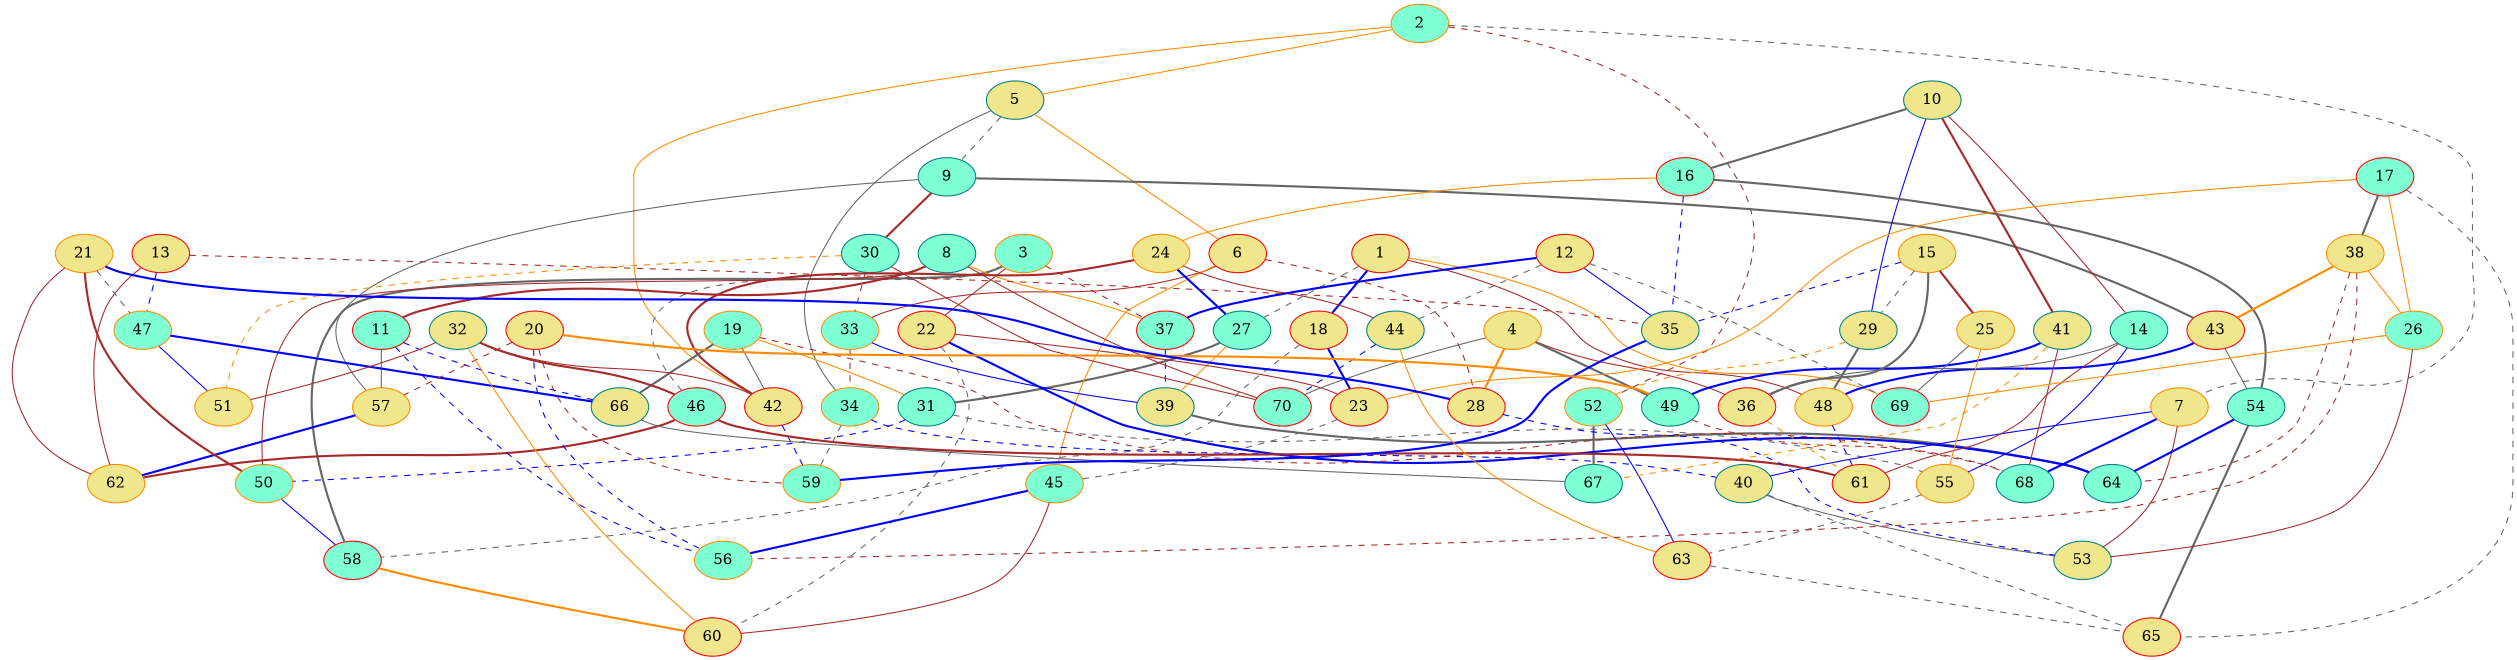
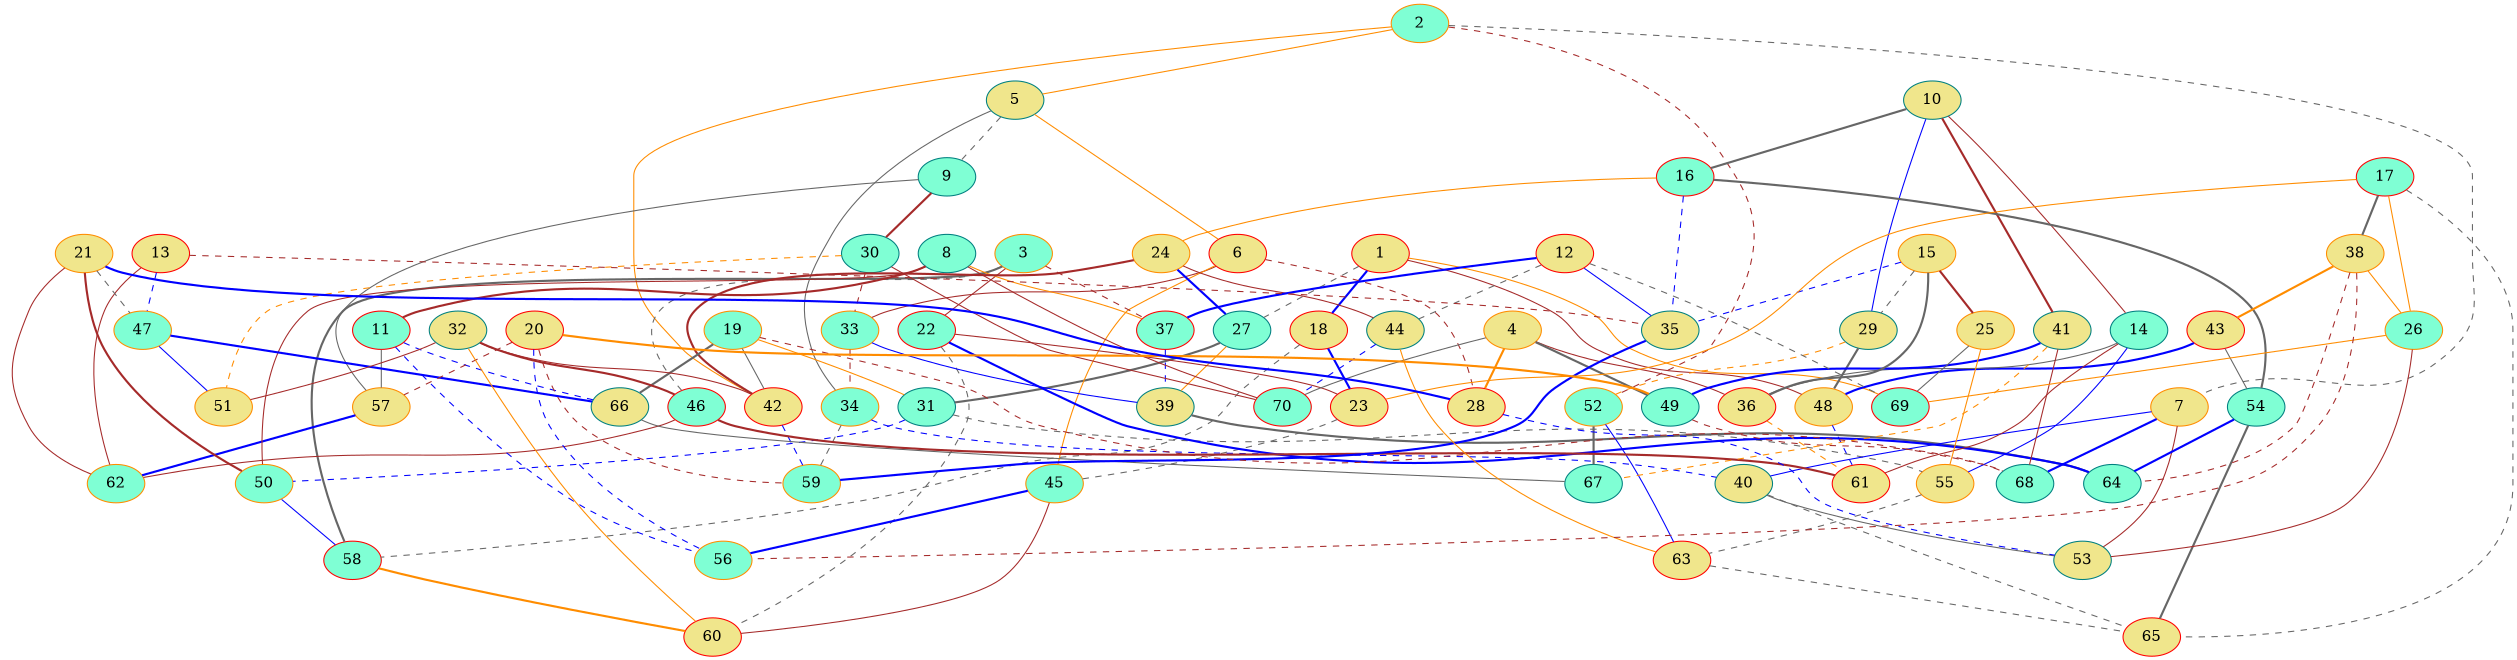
  graph {
    node [color=red fillcolor=khaki style=filled]
    edge [color=gray40 style=solid]
    1
    18
    27 [color=teal fillcolor=aquamarine]
    48 [color=darkorange]
    69 [fillcolor=aquamarine]
    58 [fillcolor=aquamarine]
    23
    31 [color=teal fillcolor=aquamarine]
    39 [color=teal]
    61
    2 [color=darkorange fillcolor=aquamarine]
    5 [color=teal]
    7 [color=darkorange]
    42
    52 [color=darkorange fillcolor=aquamarine]
    6
    9 [color=teal fillcolor=aquamarine]
    34 [color=darkorange fillcolor=aquamarine]
    40 [color=teal]
    53 [color=teal]
    68 [color=teal fillcolor=aquamarine]
    59 [color=darkorange fillcolor=aquamarine]
    67 [color=teal fillcolor=aquamarine]
    63
    3 [color=darkorange fillcolor=aquamarine]
-   22
+   22 [fillcolor=aquamarine]
    37 [fillcolor=aquamarine]
    46 [fillcolor=aquamarine]
    60
    64 [color=teal fillcolor=aquamarine]
-   62 [color=darkorange]
+   62 [color=darkorange fillcolor=aquamarine]
    28
    4 [color=darkorange]
    36
    49 [color=teal fillcolor=aquamarine]
    70 [fillcolor=aquamarine]
    33 [color=darkorange fillcolor=aquamarine]
    45 [color=darkorange fillcolor=aquamarine]
    30 [color=teal fillcolor=aquamarine]
    43
    57 [color=darkorange]
    56 [color=darkorange fillcolor=aquamarine]
    65
    8 [color=teal fillcolor=aquamarine]
    11 [fillcolor=aquamarine]
    50 [color=darkorange fillcolor=aquamarine]
    66 [color=teal]
    51 [color=darkorange]
    54 [color=teal fillcolor=aquamarine]
    10 [color=teal]
    14 [color=teal fillcolor=aquamarine]
    16 [fillcolor=aquamarine]
    29 [color=teal]
    41 [color=teal]
    55 [color=darkorange]
    35 [color=teal]
    24 [color=darkorange]
    12
    44 [color=teal]
    13
    47 [color=darkorange fillcolor=aquamarine]
    15 [color=darkorange]
    25 [color=darkorange]
    17 [fillcolor=aquamarine]
    26 [color=darkorange fillcolor=aquamarine]
    38 [color=darkorange]
    19 [color=darkorange fillcolor=aquamarine]
    20
    21 [color=darkorange]
    32 [color=teal]
    1 -- 18 [color=blue style=bold]
    1 -- 27 [style=dashed]
    1 -- 48 [color=brown]
    1 -- 69 [color=darkorange]
    18 -- 58 [style=dashed]
    18 -- 23 [color=blue style=bold]
    27 -- 31 [style=bold]
    27 -- 39 [color=darkorange]
    48 -- 61 [color=blue style=dashed]
    58 -- 60 [color=darkorange style=bold]
    23 -- 45 [style=dashed]
    31 -- 50 [color=blue style=dashed]
    31 -- 55 [style=dashed]
    39 -- 64 [style=bold]
    2 -- 5 [color=darkorange]
    2 -- 7 [style=dashed]
    2 -- 42 [color=darkorange]
    2 -- 52 [color=brown style=dashed]
    5 -- 6 [color=darkorange]
    5 -- 9 [style=dashed]
    5 -- 34
    7 -- 40 [color=blue]
    7 -- 53 [color=brown]
    7 -- 68 [color=blue style=bold]
    42 -- 59 [color=blue style=dashed]
    52 -- 67 [style=bold]
    52 -- 63 [color=blue]
    6 -- 28 [color=brown style=dashed]
    6 -- 33 [color=brown]
    6 -- 45 [color=darkorange]
    9 -- 30 [color=brown style=bold]
-   9 -- 43 [style=bold]
    9 -- 57
    34 -- 40 [color=blue style=dashed]
    34 -- 59 [style=dashed]
    40 -- 53
    40 -- 65 [style=dashed]
    63 -- 65 [style=dashed]
    3 -- 58 [style=bold]
    3 -- 22 [color=brown]
    3 -- 37 [color=brown style=dashed]
    3 -- 46 [style=dashed]
    22 -- 23 [color=brown]
    22 -- 60 [style=dashed]
    22 -- 64 [color=blue style=bold]
    37 -- 39 [color=blue style=dashed]
    46 -- 61 [color=brown style=bold]
-   46 -- 62 [color=brown style=bold]
+   46 -- 62 [color=brown]
    28 -- 53 [color=blue style=dashed]
    4 -- 28 [color=darkorange style=bold]
    4 -- 36 [color=brown]
    4 -- 49 [style=bold]
    4 -- 70
    36 -- 61 [color=darkorange style=dashed]
    49 -- 68 [color=brown style=dashed]
    33 -- 39 [color=blue]
    33 -- 34 [color=brown style=dashed]
    45 -- 60 [color=brown]
    45 -- 56 [color=blue style=bold]
    30 -- 70 [color=brown]
    30 -- 33 [color=brown style=dashed]
    30 -- 51 [color=darkorange style=dashed]
    43 -- 48 [color=blue style=bold]
    43 -- 54
    57 -- 62 [color=blue style=bold]
    8 -- 37 [color=darkorange]
    8 -- 70 [color=brown]
    8 -- 11 [color=brown style=bold]
    8 -- 50 [color=brown]
    11 -- 57
    11 -- 56 [color=blue style=dashed]
    11 -- 66 [color=blue style=dashed]
    50 -- 58 [color=blue]
    66 -- 67
    54 -- 64 [color=blue style=bold]
    54 -- 65 [style=bold]
    10 -- 14 [color=brown]
    10 -- 16 [style=bold]
    10 -- 29 [color=blue]
    10 -- 41 [color=brown style=bold]
    14 -- 61 [color=brown]
    14 -- 36
    14 -- 55 [color=blue]
    16 -- 54 [style=bold]
    16 -- 35 [color=blue style=dashed]
    16 -- 24 [color=darkorange]
    29 -- 48 [style=bold]
    29 -- 52 [color=darkorange style=dashed]
    41 -- 68 [color=brown]
    41 -- 67 [color=darkorange style=dashed]
    41 -- 49 [color=blue style=bold]
    55 -- 63 [style=dashed]
    35 -- 59 [color=blue style=bold]
    24 -- 27 [color=blue style=bold]
    24 -- 42 [color=brown style=bold]
    24 -- 44 [color=brown]
    12 -- 69 [style=dashed]
    12 -- 37 [color=blue style=bold]
    12 -- 35 [color=blue]
    12 -- 44 [style=dashed]
    44 -- 63 [color=darkorange]
    44 -- 70 [color=blue style=dashed]
    13 -- 62 [color=brown]
    13 -- 35 [color=brown style=dashed]
    13 -- 47 [color=blue style=dashed]
    47 -- 66 [color=blue style=bold]
    47 -- 51 [color=blue]
    15 -- 36 [style=bold]
    15 -- 29 [style=dashed]
    15 -- 35 [color=blue style=dashed]
    15 -- 25 [color=brown style=bold]
    25 -- 69
    25 -- 55 [color=darkorange]
    17 -- 23 [color=darkorange]
    17 -- 65 [style=dashed]
    17 -- 26 [color=darkorange]
    17 -- 38 [style=bold]
    26 -- 69 [color=darkorange]
    26 -- 53 [color=brown]
    38 -- 64 [color=brown style=dashed]
    38 -- 43 [color=darkorange style=bold]
    38 -- 56 [color=brown style=dashed]
    38 -- 26 [color=darkorange]
    19 -- 31 [color=darkorange]
    19 -- 42
    19 -- 68 [color=brown style=dashed]
    19 -- 66 [style=bold]
    20 -- 59 [color=brown style=dashed]
    20 -- 49 [color=darkorange style=bold]
    20 -- 57 [color=brown style=dashed]
    20 -- 56 [color=blue style=dashed]
    21 -- 62 [color=brown]
    21 -- 28 [color=blue style=bold]
    21 -- 50 [color=brown style=bold]
    21 -- 47 [style=dashed]
    32 -- 42 [color=brown]
    32 -- 46 [color=brown style=bold]
    32 -- 60 [color=darkorange]
    32 -- 51 [color=brown]
  }
